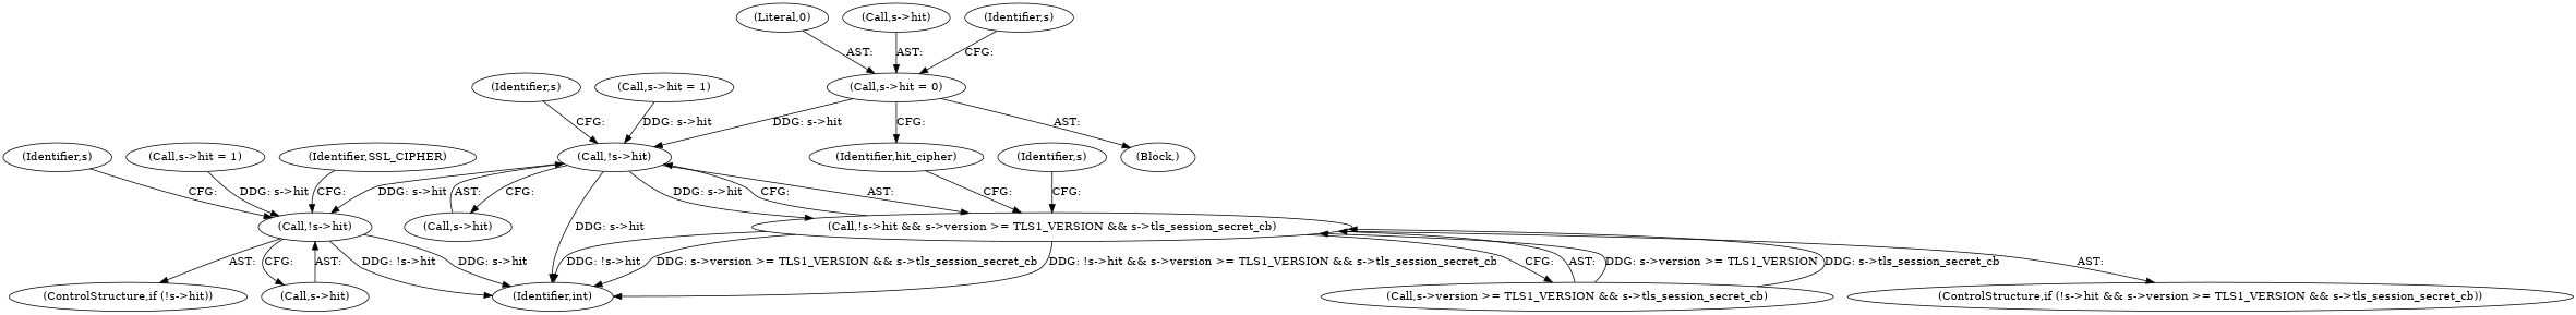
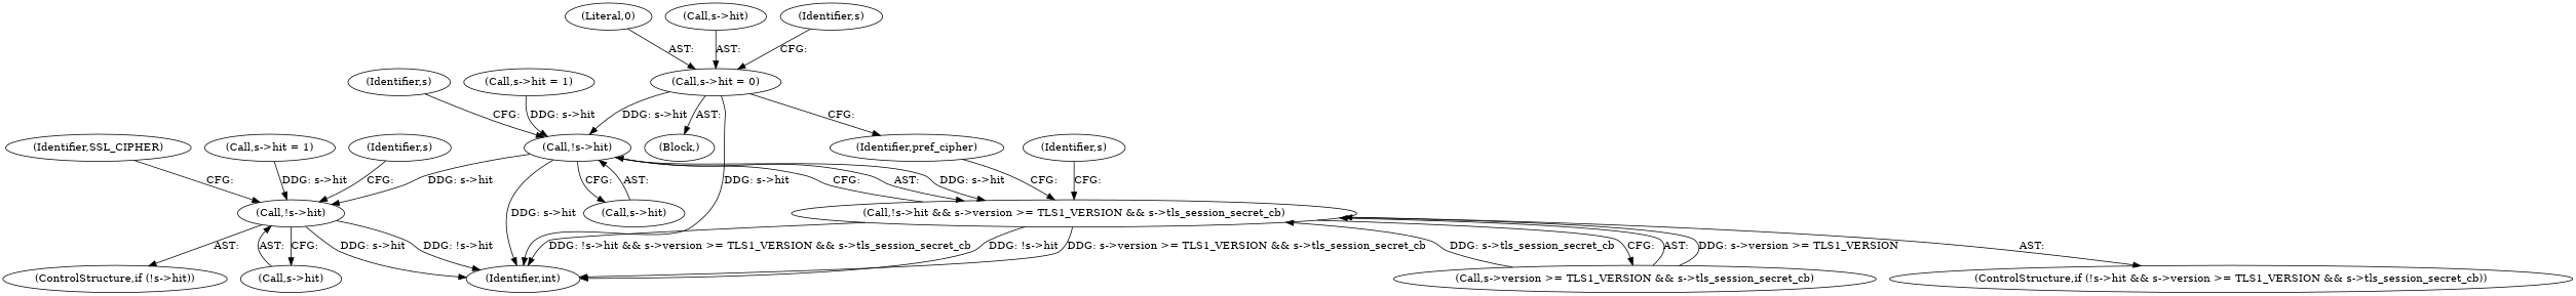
  digraph {
    n1 [label="(Call,s->hit = 0)"]
    n2 [label="(Call,!s->hit)"]
    n3 [label="(Identifier,int)"]
    n4 [label="(Block,)"]
-   n5 [label="(Identifier,hit_cipher)"]
+   n5 [label="(Identifier,pref_cipher)"]
    n6 [label="(Call,!s->hit && s->version >= TLS1_VERSION && s->tls_session_secret_cb)"]
    n7 [label="(Call,!s->hit)"]
    n8 [label="(Call,s->hit)"]
    n9 [label="(Literal,0)"]
    n10 [label="(ControlStructure,if (!s->hit && s->version >= TLS1_VERSION && s->tls_session_secret_cb))"]
    n11 [label="(Call,s->version >= TLS1_VERSION && s->tls_session_secret_cb)"]
    n12 [label="(ControlStructure,if (!s->hit))"]
    n13 [label="(Call,s->hit)"]
    n14 [label="(Identifier,s)"]
    n15 [label="(Call,s->hit = 1)"]
    n16 [label="(Identifier,SSL_CIPHER)"]
    n17 [label="(Identifier,s)"]
    n18 [label="(Call,s->hit)"]
    n19 [label="(Call,s->hit = 1)"]
    n20 [label="(Identifier,s)"]
    n21 [label="(Identifier,s)"]
    n1 -> n2 [label="DDG: s->hit"]
+   n1 -> n3 [label="DDG: s->hit"]
    n1 -> n4 [label="AST: "]
    n1 -> n5 [label="CFG: "]
    n2 -> n3 [label="DDG: s->hit"]
    n2 -> n6 [label="AST: "]
    n2 -> n6 [label="DDG: s->hit"]
    n2 -> n7 [label="DDG: s->hit"]
    n2 -> n8 [label="CFG: "]
    n5 -> n6 [label="CFG: "]
    n6 -> n2 [label="CFG: "]
    n6 -> n3 [label="DDG: !s->hit && s->version >= TLS1_VERSION && s->tls_session_secret_cb"]
    n6 -> n3 [label="DDG: !s->hit"]
    n6 -> n3 [label="DDG: s->version >= TLS1_VERSION && s->tls_session_secret_cb"]
    n6 -> n10 [label="AST: "]
    n6 -> n11 [label="CFG: "]
    n7 -> n3 [label="DDG: s->hit"]
    n7 -> n3 [label="DDG: !s->hit"]
    n7 -> n12 [label="AST: "]
    n7 -> n13 [label="CFG: "]
    n8 -> n2 [label="AST: "]
    n9 -> n1 [label="AST: "]
    n11 -> n6 [label="AST: "]
    n11 -> n6 [label="DDG: s->version >= TLS1_VERSION"]
    n11 -> n6 [label="DDG: s->tls_session_secret_cb"]
    n13 -> n7 [label="AST: "]
    n14 -> n7 [label="CFG: "]
    n15 -> n7 [label="DDG: s->hit"]
    n16 -> n7 [label="CFG: "]
    n17 -> n2 [label="CFG: "]
    n18 -> n1 [label="AST: "]
    n19 -> n2 [label="DDG: s->hit"]
    n20 -> n1 [label="CFG: "]
    n21 -> n6 [label="CFG: "]
  }
